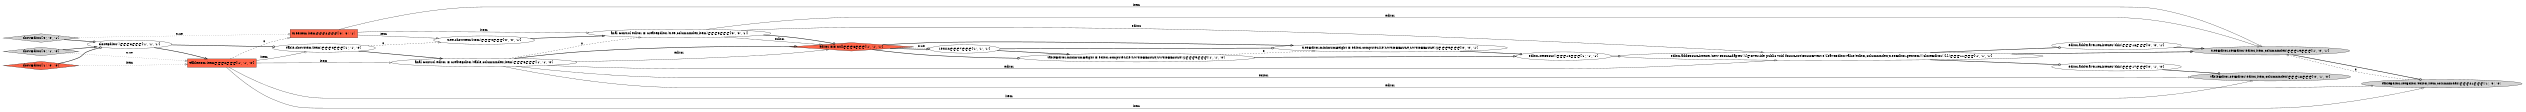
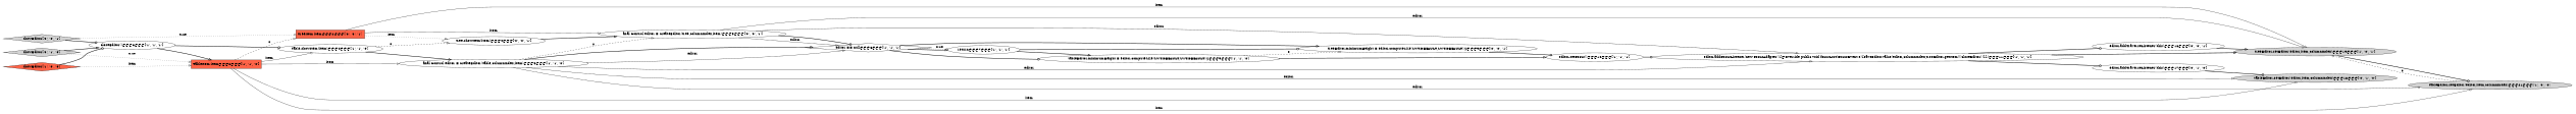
  digraph {
    rankdir=LR
    node [fillcolor=white shape=ellipse style=filled]
    edge [arrowhead=onormal style=bold]
    n1 [label="tree.showItem(item)@@@4@@@['0', '0', '1']"]
    n2 [label="final Control editor = createEditor(tree,columnIndex,item)@@@5@@@['0', '0', '1']"]
    n3 [label="editor.addFocusListener(new FocusAdapter(){@Override public void focusLost(FocusEvent e){saveEditorValue(editor,columnIndex,treeEditor.getItem())closeEditor()}})@@@11@@@['1', '1', '1']"]
    n4 [fillcolor=lightgray label="treeEditor.setEditor(editor,item,columnIndex)@@@19@@@['1', '0', '1']"]
-   n5 [fillcolor=tomato label="editor == null@@@6@@@['1', '1', '1']" shape=diamond]
+   n5 [label="editor == null@@@6@@@['1', '1', '1']" shape=diamond]
    n6 [label="editor.setFocus()@@@10@@@['1', '1', '1']"]
    n7 [label="editor.addTraverseListener(this)@@@17@@@['0', '1', '0']"]
    n8 [label="editor.addTraverseListener(this)@@@18@@@['0', '0', '1']"]
    n9 [fillcolor=tomato label="showEditor['1', '0', '0']" shape=diamond]
    n10 [label="closeEditor()@@@3@@@['1', '1', '1']"]
    n11 [fillcolor=tomato label="TableItem item@@@2@@@['1', '1', '0']" shape=box]
    n12 [label="table.showItem(item)@@@4@@@['1', '1', '0']"]
    n13 [fillcolor=lightgray label="tableEditor.setEditor(editor,item,columnIndex)@@@21@@@['1', '0', '0']"]
    n14 [fillcolor=lightgray label="tableEditor.setEditor(editor,item,columnIndex)@@@18@@@['0', '1', '0']"]
    n15 [fillcolor=tomato label="TreeItem item@@@2@@@['0', '0', '1']" shape=box]
    n16 [label="final Control editor = createEditor(table,columnIndex,item)@@@5@@@['1', '1', '0']"]
    n17 [fillcolor=lightgray label="showEditor['0', '1', '0']" shape=diamond]
    n18 [label="return@@@7@@@['1', '1', '1']"]
    n19 [label="tableEditor.minimumHeight = editor.computeSize(SWT.DEFAULT,SWT.DEFAULT).y@@@9@@@['1', '1', '0']"]
    n20 [label="treeEditor.minimumHeight = editor.computeSize(SWT.DEFAULT,SWT.DEFAULT).y@@@9@@@['0', '0', '1']"]
    n21 [fillcolor=lightgray label="showEditor['0', '0', '1']" shape=diamond]
    n1 -> n2
    n2 -> n3 [label=editor style=solid]
    n2 -> n4 [arrowhead=odot label=editor style=solid]
    n2 -> n5 [arrowhead=odot]
    n2 -> n5 [label=editor style=solid]
    n3 -> n4
    n3 -> n7 [arrowhead=odot]
    n3 -> n8 [arrowhead=odot]
    n4 -> n13 [arrowhead=odot]
    n5 -> n18 [arrowhead=odot label=true style=dotted]
    n5 -> n18
    n5 -> n19 [arrowhead=odot]
    n5 -> n20
    n6 -> n3 [arrowhead=odot]
    n7 -> n14 [arrowhead=odot]
    n8 -> n4
    n9 -> n10 [arrowhead=odot]
    n9 -> n11 [label=item style=dotted]
    n10 -> n11
    n10 -> n12 [arrowhead=odot]
    n11 -> n12 [arrowhead=odot label=item style=solid]
    n11 -> n13 [label=item style=solid]
    n11 -> n14 [arrowhead=odot label=item style=solid]
    n11 -> n15 [label=0 style=dashed]
    n11 -> n16 [label=item style=solid]
    n12 -> n1 [label=0 style=dashed]
    n12 -> n16
    n13 -> n4 [arrowhead=odot label=0 style=dashed]
-   n15 -> n1 [label=item style=solid]
+   n15 -> n1 [label=item style=dotted]
    n15 -> n2 [label=item style=solid]
    n15 -> n4 [label=item style=solid]
    n16 -> n2 [label=0 style=dashed]
    n16 -> n3 [label=editor style=solid]
    n16 -> n5 [label=editor style=solid]
    n16 -> n5
    n16 -> n13 [arrowhead=odot label=editor style=solid]
    n16 -> n14 [label=editor style=solid]
    n17 -> n10
    n17 -> n11 [label=true style=dotted]
    n18 -> n19
    n18 -> n20 [arrowhead=odot]
    n19 -> n6
    n19 -> n20 [label=0 style=dashed]
    n20 -> n6 [arrowhead=odot]
    n21 -> n10 [arrowhead=odot]
    n21 -> n15 [arrowhead=odot label=true style=dotted]
  }
